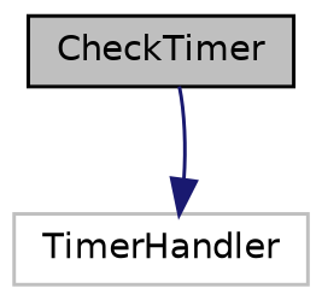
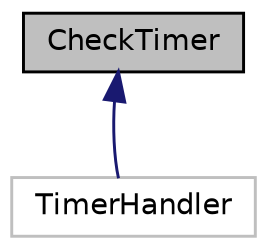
  digraph {
    node [fontname=Helvetica fontsize=10 shape=record style=filled]
    n1 [color=black fillcolor=grey75 fontcolor=black height=0.2 label=CheckTimer width=0.4]
    n2 [color=grey75 fillcolor=white height=0.2 label=TimerHandler width=0.4]
-   n2 -> n1 [color=midnightblue dir=back fontname=Helvetica fontsize=10 labelfontname=Helvetica labelfontsize=10 style=solid]
+   n1 -> n2 [color=midnightblue dir=back fontname=Helvetica fontsize=10 labelfontname=Helvetica labelfontsize=10 style=solid]
  }
